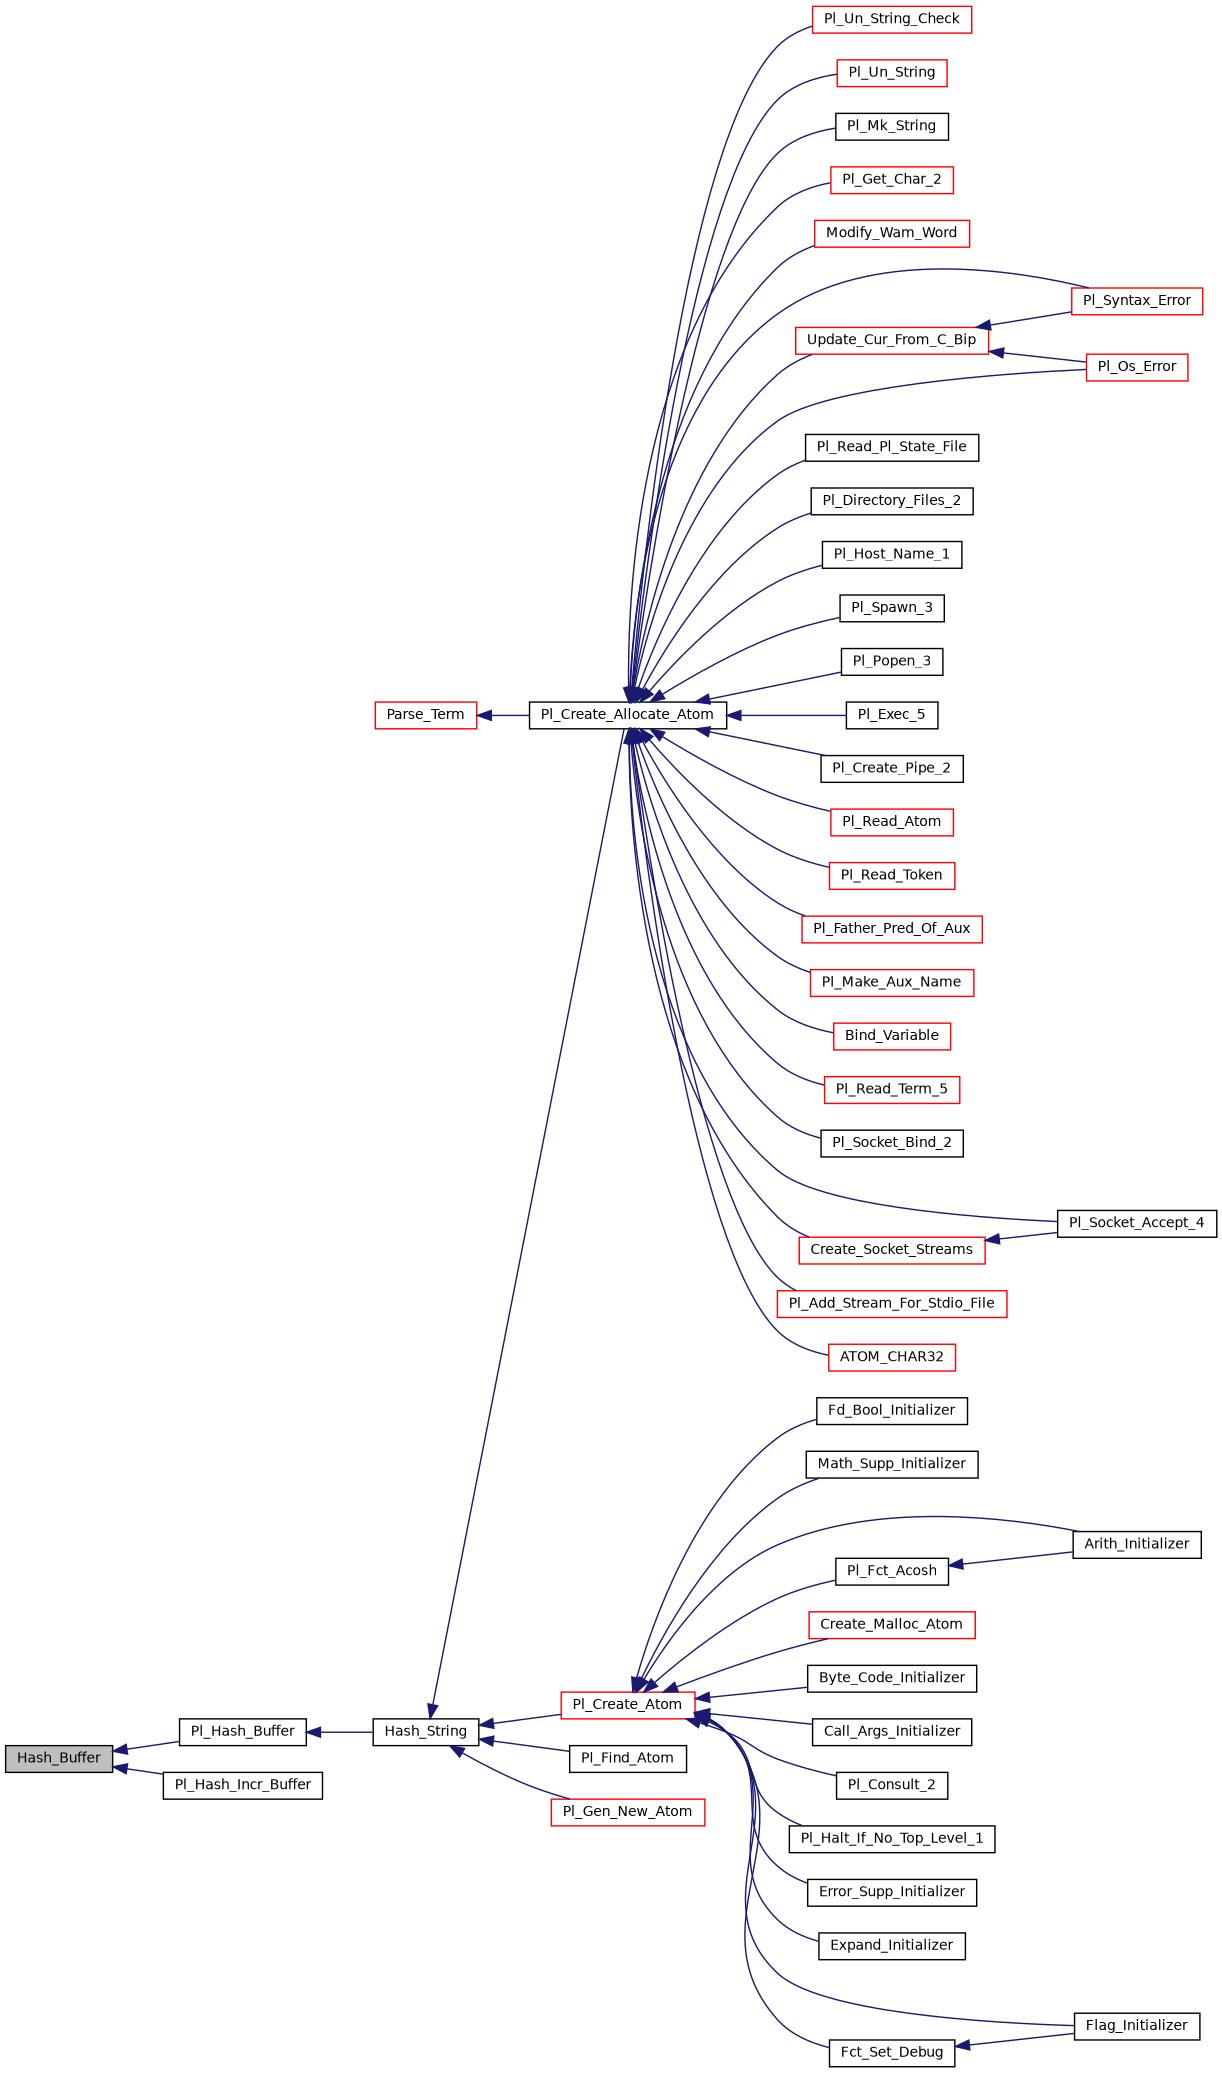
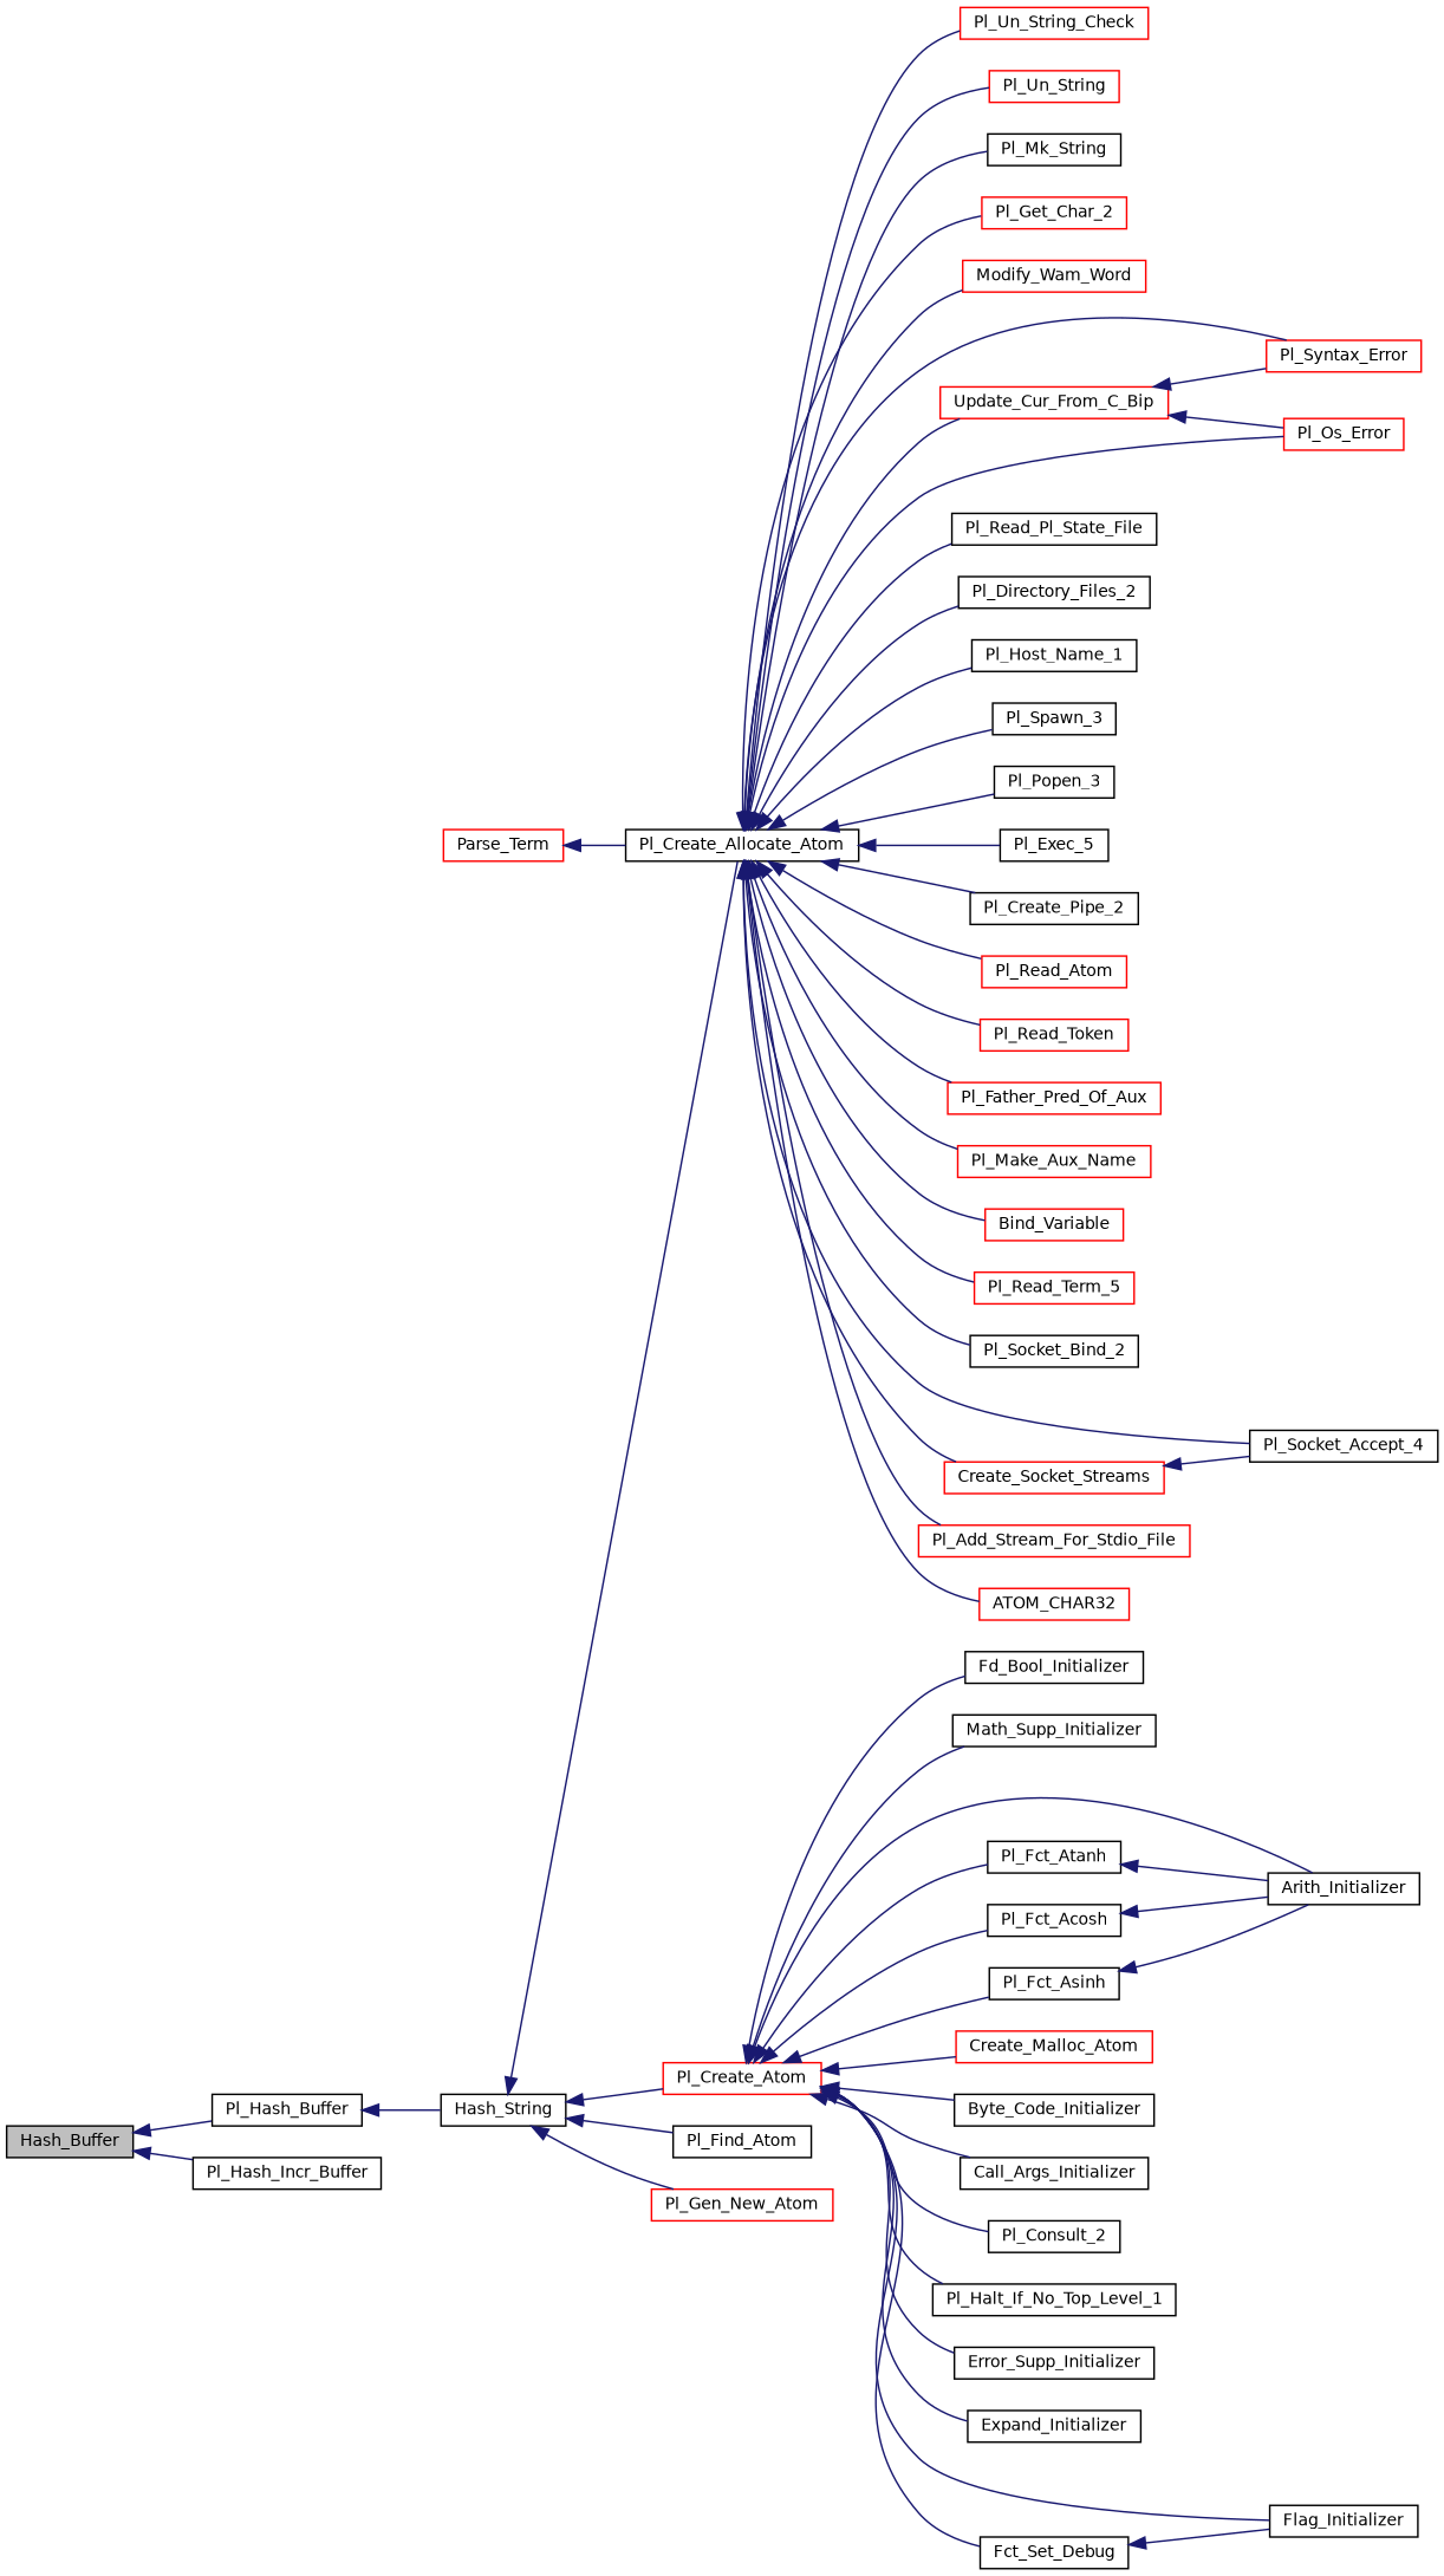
  digraph {
    rankdir=LR
    node [color=black fillcolor=white fontname=Helvetica fontsize=10 shape=record style=filled]
    edge [color=midnightblue dir=back fontname=Helvetica fontsize=10 labelfontname=Helvetica labelfontsize=10 style=solid]
    n1 [fillcolor=grey75 fontcolor=black height=0.2 label=Hash_Buffer width=0.4]
    n2 [height=0.2 label=Pl_Hash_Buffer width=0.4]
    n3 [height=0.2 label=Pl_Hash_Incr_Buffer width=0.4]
    n4 [height=0.2 label=Hash_String width=0.4]
    n5 [height=0.2 label=Pl_Create_Allocate_Atom width=0.4]
    n6 [color=red height=0.2 label=Pl_Create_Atom width=0.4]
    n7 [height=0.2 label=Pl_Find_Atom width=0.4]
    n8 [color=red height=0.2 label=Pl_Gen_New_Atom width=0.4]
    n9 [color=red height=0.2 label=Pl_Un_String_Check width=0.4]
    n10 [color=red height=0.2 label=Pl_Un_String width=0.4]
    n11 [height=0.2 label=Pl_Mk_String width=0.4]
    n12 [color=red height=0.2 label=Pl_Get_Char_2 width=0.4]
    n13 [color=red height=0.2 label=Modify_Wam_Word width=0.4]
    n14 [color=red height=0.2 label=Update_Cur_From_C_Bip width=0.4]
    n15 [color=red height=0.2 label=Pl_Syntax_Error width=0.4]
    n16 [color=red height=0.2 label=Pl_Os_Error width=0.4]
    n17 [height=0.2 label=Pl_Read_Pl_State_File width=0.4]
    n18 [height=0.2 label=Pl_Directory_Files_2 width=0.4]
    n19 [height=0.2 label=Pl_Host_Name_1 width=0.4]
    n20 [height=0.2 label=Pl_Spawn_3 width=0.4]
    n21 [height=0.2 label=Pl_Popen_3 width=0.4]
    n22 [height=0.2 label=Pl_Exec_5 width=0.4]
    n23 [height=0.2 label=Pl_Create_Pipe_2 width=0.4]
    n24 [color=red height=0.2 label=Pl_Read_Atom width=0.4]
    n25 [color=red height=0.2 label=Pl_Read_Token width=0.4]
    n26 [color=red height=0.2 label=Pl_Father_Pred_Of_Aux width=0.4]
    n27 [color=red height=0.2 label=Pl_Make_Aux_Name width=0.4]
    n28 [color=red height=0.2 label=Bind_Variable width=0.4]
    n29 [color=red height=0.2 label=Pl_Read_Term_5 width=0.4]
    n30 [height=0.2 label=Pl_Socket_Bind_2 width=0.4]
    n31 [height=0.2 label=Pl_Socket_Accept_4 width=0.4]
    n32 [color=red height=0.2 label=Create_Socket_Streams width=0.4]
    n33 [color=red height=0.2 label=Pl_Add_Stream_For_Stdio_File width=0.4]
    n34 [color=red height=0.2 label=ATOM_CHAR32 width=0.4]
    n35 [height=0.2 label=Fd_Bool_Initializer width=0.4]
    n36 [height=0.2 label=Math_Supp_Initializer width=0.4]
    n37 [height=0.2 label=Arith_Initializer width=0.4]
+   n38 [height=0.2 label=Pl_Fct_Atanh width=0.4]
    n39 [height=0.2 label=Pl_Fct_Acosh width=0.4]
+   n40 [height=0.2 label=Pl_Fct_Asinh width=0.4]
    n41 [color=red height=0.2 label=Create_Malloc_Atom width=0.4]
    n42 [height=0.2 label=Byte_Code_Initializer width=0.4]
    n43 [height=0.2 label=Call_Args_Initializer width=0.4]
    n44 [height=0.2 label=Pl_Consult_2 width=0.4]
    n45 [height=0.2 label=Pl_Halt_If_No_Top_Level_1 width=0.4]
    n46 [height=0.2 label=Error_Supp_Initializer width=0.4]
    n47 [height=0.2 label=Expand_Initializer width=0.4]
    n48 [height=0.2 label=Flag_Initializer width=0.4]
    n49 [height=0.2 label=Fct_Set_Debug width=0.4]
    n50 [color=red height=0.2 label=Parse_Term width=0.4]
    n1 -> n2
    n1 -> n3
    n2 -> n4
    n4 -> n5
    n4 -> n6
    n4 -> n7
    n4 -> n8
    n5 -> n9
    n5 -> n10
    n5 -> n11
    n5 -> n12
    n5 -> n13
    n5 -> n14
    n5 -> n15
    n5 -> n16
    n5 -> n17
    n5 -> n18
    n5 -> n19
    n5 -> n20
    n5 -> n21
    n5 -> n22
    n5 -> n23
    n5 -> n24
    n5 -> n25
    n5 -> n26
    n5 -> n27
    n5 -> n28
    n5 -> n29
    n5 -> n30
    n5 -> n31
    n5 -> n32
    n5 -> n33
    n5 -> n34
    n6 -> n35
    n6 -> n36
    n6 -> n37
+   n6 -> n38
    n6 -> n39
+   n6 -> n40
    n6 -> n41
    n6 -> n42
    n6 -> n43
    n6 -> n44
    n6 -> n45
    n6 -> n46
    n6 -> n47
    n6 -> n48
    n6 -> n49
    n14 -> n15
    n14 -> n16
    n32 -> n31
+   n38 -> n37
    n39 -> n37
+   n40 -> n37
    n49 -> n48
    n50 -> n5
  }
